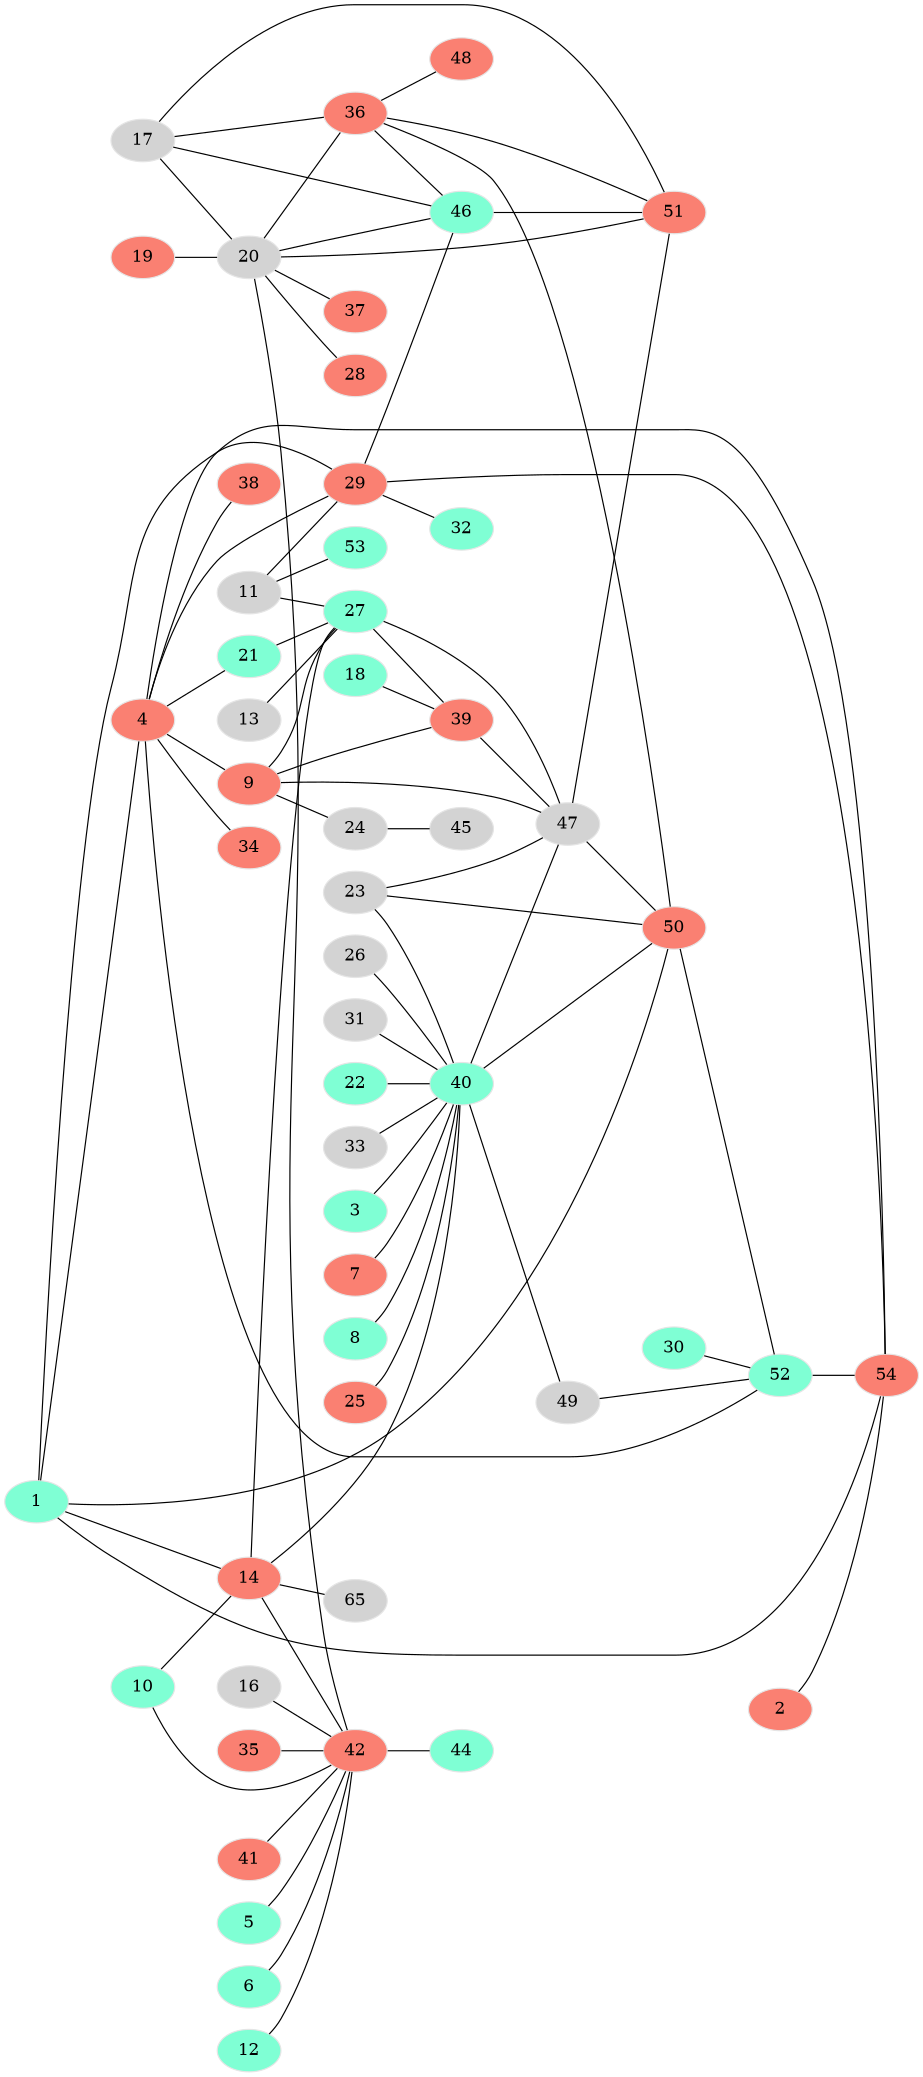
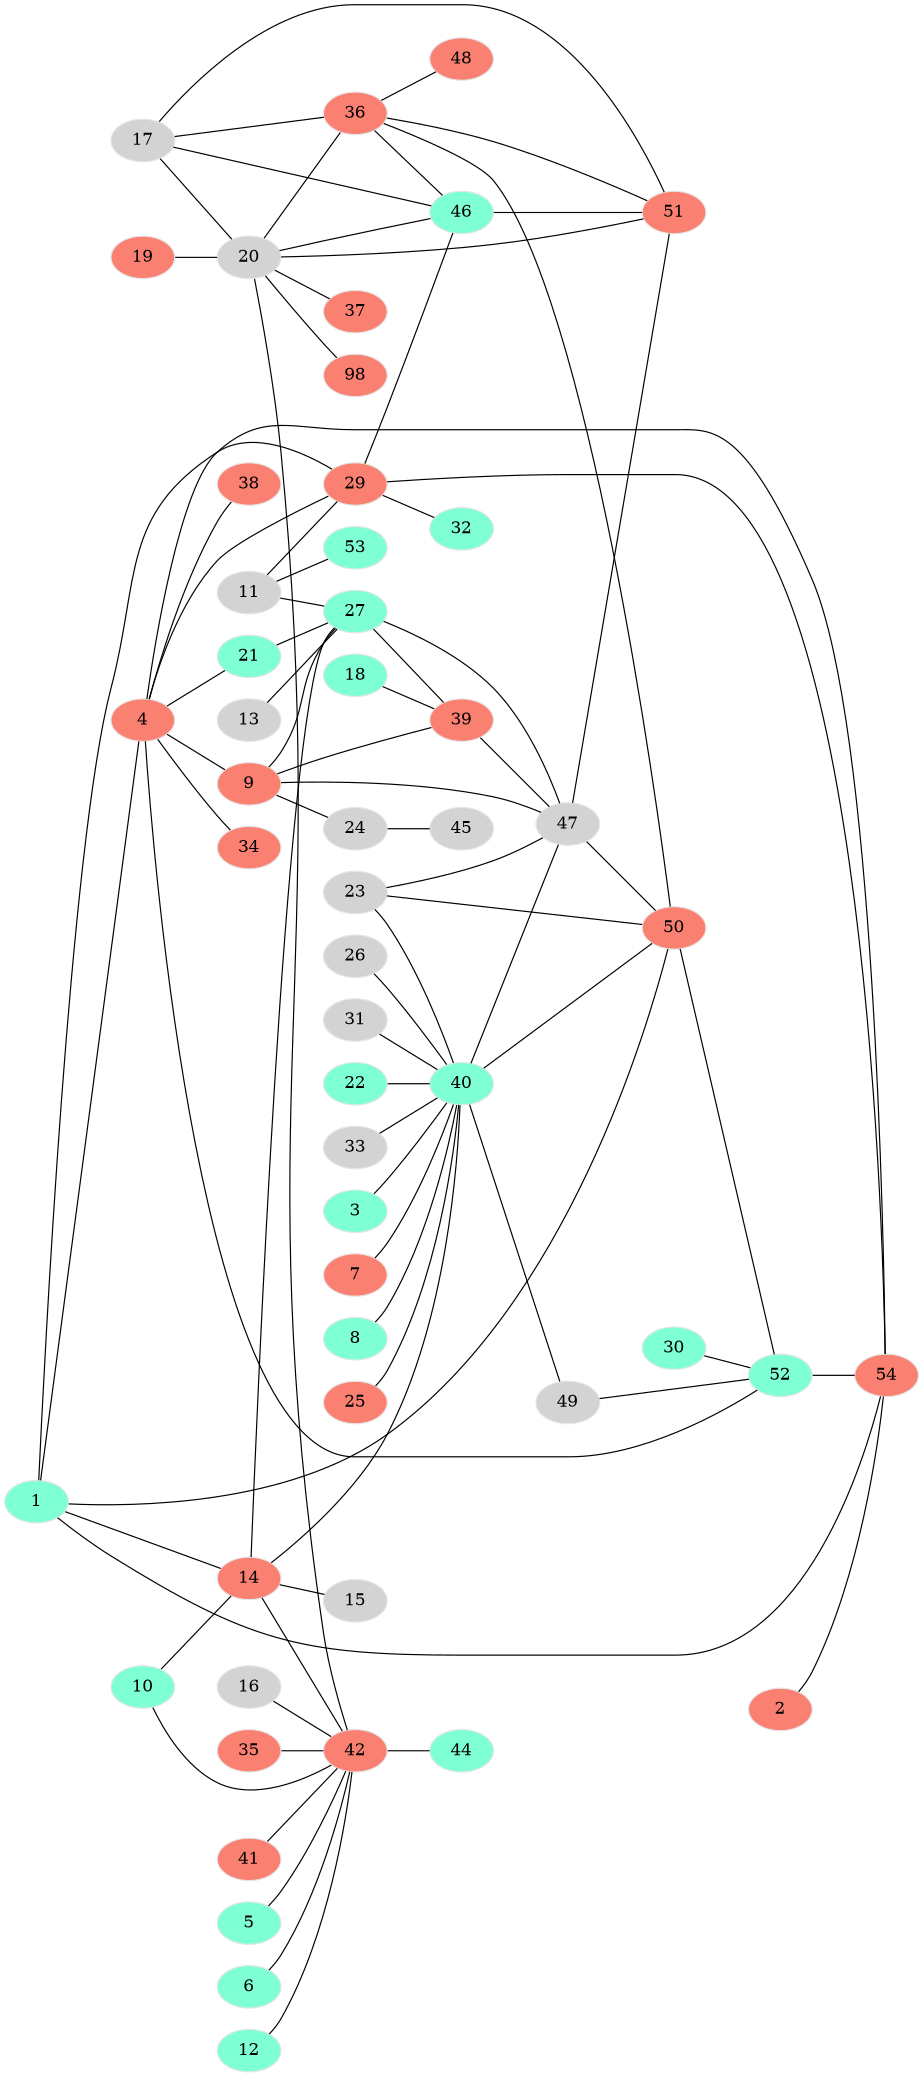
  graph {
    rankdir=LR
    node [color=gray90 fillcolor=salmon style=filled]
    edge [weight=1.0]
    1 [fillcolor=aquamarine]
    4
    14
    29
    54
    50
    52 [fillcolor=aquamarine]
    9
    21 [fillcolor=aquamarine]
    34
    38
    40 [fillcolor=aquamarine]
    42
    27 [fillcolor=aquamarine]
-   15 [fillcolor=lightgrey label=65]
+   15 [fillcolor=lightgrey]
    46 [fillcolor=aquamarine]
    32 [fillcolor=aquamarine]
    2
    3 [fillcolor=aquamarine]
    47 [fillcolor=lightgrey]
    49 [fillcolor=lightgrey]
    24 [fillcolor=lightgrey]
    39
    5 [fillcolor=aquamarine]
    44 [fillcolor=aquamarine]
    6 [fillcolor=aquamarine]
    7
    8 [fillcolor=aquamarine]
    45 [fillcolor=lightgrey]
    51
    10 [fillcolor=aquamarine]
    11 [fillcolor=lightgrey]
    53 [fillcolor=aquamarine]
    12 [fillcolor=aquamarine]
    13 [fillcolor=lightgrey]
    16 [fillcolor=lightgrey]
    17 [fillcolor=lightgrey]
    20 [fillcolor=lightgrey]
    36
-   28
+   28 [label=98]
    37
    48
    18 [fillcolor=aquamarine]
    19
    22 [fillcolor=aquamarine]
    23 [fillcolor=lightgrey]
    25
    26 [fillcolor=lightgrey]
    30 [fillcolor=aquamarine]
    31 [fillcolor=lightgrey]
    33 [fillcolor=lightgrey]
    35
    41
    1 -- 4
    1 -- 14
    1 -- 29
    1 -- 54
    1 -- 50
    4 -- 29
    4 -- 54
    4 -- 52
    4 -- 9
    4 -- 21
    4 -- 34
    4 -- 38
    14 -- 40
    14 -- 42 [weight=3.0]
    14 -- 27
    14 -- 15
    29 -- 54
    29 -- 46
    29 -- 32
    50 -- 52
    52 -- 54
    9 -- 27
    9 -- 47
    9 -- 24
    9 -- 39 [weight=2.0]
    21 -- 27
    40 -- 50
    40 -- 47 [weight=2.0]
    40 -- 49
    42 -- 44
    27 -- 47
    27 -- 39 [weight=2.0]
    46 -- 51
    2 -- 54
    3 -- 40
    47 -- 50
    47 -- 51
    49 -- 52
    24 -- 45
    39 -- 47 [weight=2.0]
    5 -- 42
    6 -- 42
    7 -- 40
    8 -- 40
    10 -- 14 [weight=3.0]
    10 -- 42
    11 -- 29
    11 -- 27
    11 -- 53
    12 -- 42
    13 -- 27
    16 -- 42
    17 -- 46
    17 -- 51
    17 -- 20
    17 -- 36
    20 -- 42
    20 -- 46
    20 -- 51
    20 -- 36
    20 -- 28
    20 -- 37
    36 -- 50
    36 -- 46
    36 -- 51
    36 -- 48
    18 -- 39
    19 -- 20
    22 -- 40
    23 -- 50 [weight=2.0]
    23 -- 40 [weight=2.0]
    23 -- 47 [weight=2.0]
    25 -- 40
    26 -- 40
    30 -- 52
    31 -- 40
    33 -- 40
    35 -- 42
    41 -- 42
  }
